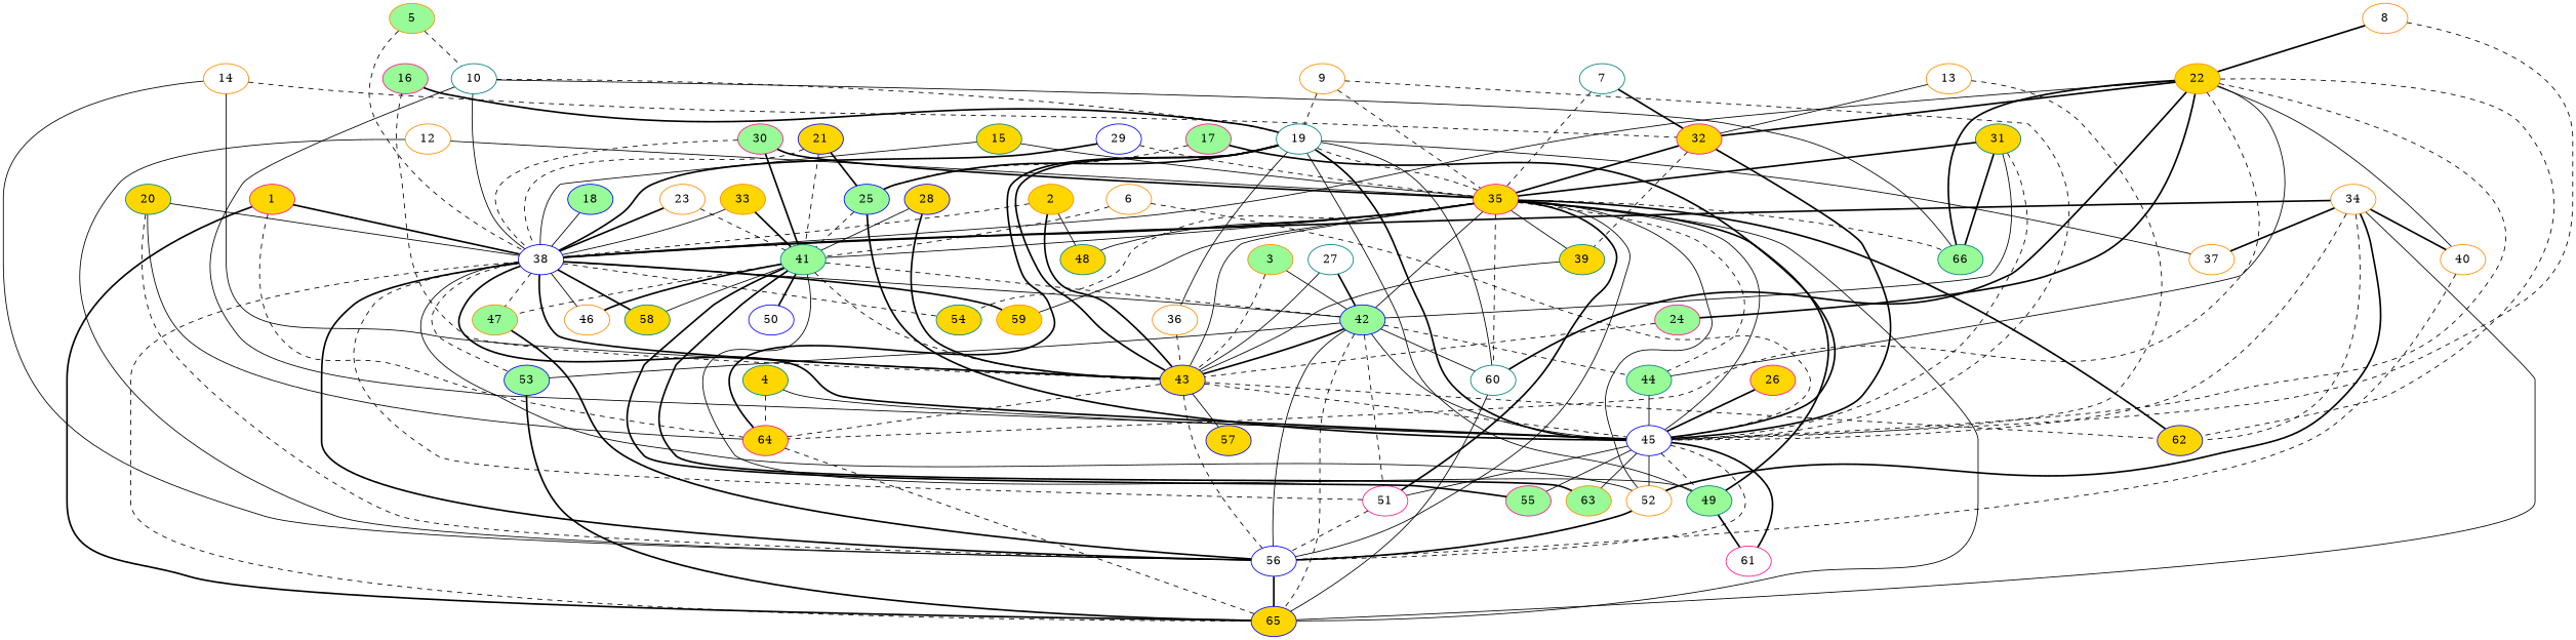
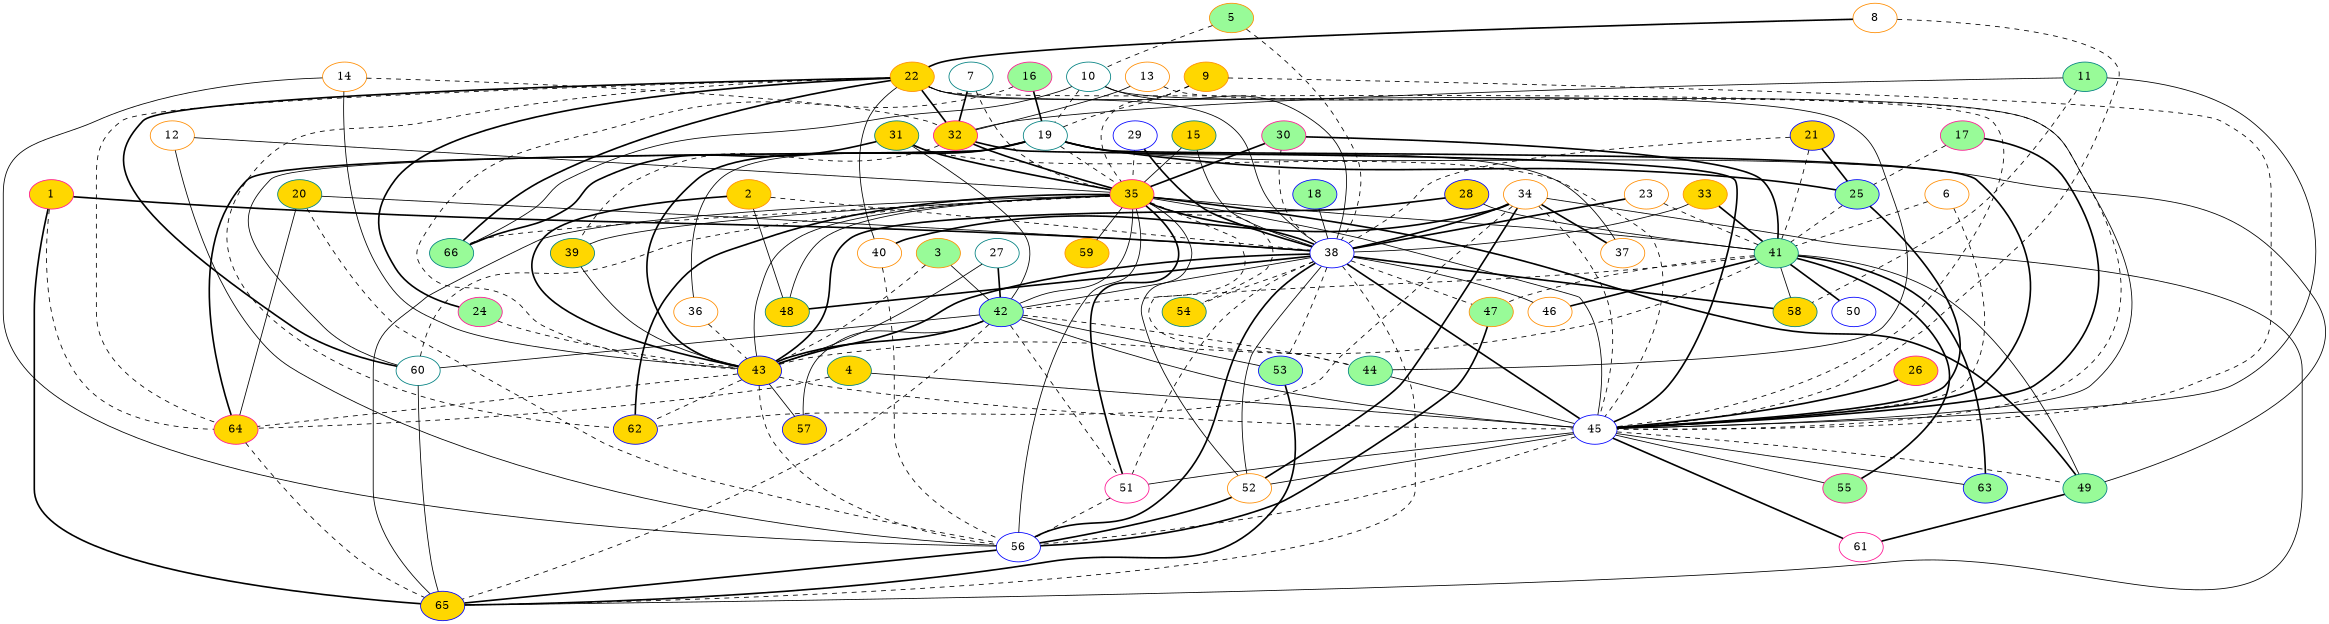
  graph {
    node [color=darkorange fillcolor=white style=filled]
    edge [style=dashed weight=1.0]
    1 [color=deeppink fillcolor=gold]
    38 [color=blue]
    64 [color=deeppink fillcolor=gold]
    65 [color=blue fillcolor=gold]
    43 [color=blue fillcolor=gold]
    42 [color=blue fillcolor=palegreen]
    45 [color=blue]
    58 [color=teal fillcolor=gold]
    56 [color=blue]
    52
    51 [color=deeppink]
    54 [color=teal fillcolor=gold]
    59 [fillcolor=gold]
    46
    47 [fillcolor=palegreen]
    53 [color=blue fillcolor=palegreen]
    2 [fillcolor=gold]
    48 [color=teal fillcolor=gold]
    62 [color=blue fillcolor=gold]
    57 [color=blue fillcolor=gold]
    3 [fillcolor=palegreen]
    60 [color=teal]
    44 [color=teal fillcolor=palegreen]
    4 [color=teal fillcolor=gold]
    49 [color=teal fillcolor=palegreen]
    55 [color=deeppink fillcolor=palegreen]
-   63 [fillcolor=palegreen]
+   63 [color=blue fillcolor=palegreen]
    61 [color=deeppink]
    5 [fillcolor=palegreen]
    10 [color=teal]
    19 [color=teal]
    66 [color=teal fillcolor=palegreen]
    6
    41 [color=teal fillcolor=palegreen]
    50 [color=blue]
    7 [color=teal]
    32 [color=deeppink fillcolor=gold]
    35 [color=deeppink fillcolor=gold]
    39 [color=teal fillcolor=gold]
    8
    22 [fillcolor=gold]
    24 [color=deeppink fillcolor=palegreen]
    40
-   9
+   9 [fillcolor=gold]
    25 [color=blue fillcolor=palegreen]
    36
    37
+   11 [color=teal fillcolor=palegreen]
    12
    13
    14
    15 [color=teal fillcolor=gold]
    16 [color=deeppink fillcolor=palegreen]
    17 [color=deeppink fillcolor=palegreen]
    18 [color=blue fillcolor=palegreen]
    20 [color=teal fillcolor=gold]
    21 [color=blue fillcolor=gold]
    23
    26 [color=deeppink fillcolor=gold]
    27 [color=teal]
    28 [color=blue fillcolor=gold]
    29 [color=blue]
    30 [color=deeppink fillcolor=palegreen]
    31 [color=teal fillcolor=gold]
    33 [fillcolor=gold]
    34
    1 -- 38 [style=bold]
    1 -- 64
    1 -- 65 [style=bold]
    38 -- 65
    38 -- 43 [style=bold weight=3.0]
    38 -- 42 [style=solid weight=3.0]
    38 -- 45 [style=bold weight=7.0]
    38 -- 58 [style=bold]
    38 -- 56 [style=bold weight=3.0]
    38 -- 52 [style=solid]
    38 -- 51
    38 -- 54
-   38 -- 59 [style=bold]
+   38 -- 48 [style=bold]
    38 -- 46 [style=solid]
    38 -- 47
    38 -- 53 [weight=2.0]
    64 -- 65
    43 -- 64
    43 -- 45 [weight=2.0]
    43 -- 56
    43 -- 62
    43 -- 57 [style=solid]
    42 -- 65
    42 -- 43 [style=bold]
    42 -- 45 [style=solid weight=2.0]
-   42 -- 56 [style=solid]
+   42 -- 57 [style=solid]
    42 -- 51
    42 -- 53 [style=solid]
    42 -- 60 [style=solid]
    42 -- 44
    45 -- 56 [weight=2.0]
    45 -- 52 [style=solid]
    45 -- 51 [style=solid weight=2.0]
    45 -- 49
    45 -- 55 [style=solid]
    45 -- 63 [style=solid]
    45 -- 61 [style=bold]
    56 -- 65 [style=bold]
    52 -- 56 [style=bold]
    51 -- 56
    47 -- 56 [style=bold]
    53 -- 65 [style=bold]
    2 -- 38
    2 -- 43 [style=bold]
    2 -- 48 [style=solid]
    3 -- 43
    3 -- 42 [style=solid]
    60 -- 65 [style=solid]
    44 -- 45 [style=solid]
    4 -- 64
    4 -- 45 [style=solid]
    49 -- 61 [style=bold]
    5 -- 38
    5 -- 10
    10 -- 38 [style=solid]
    10 -- 45 [style=solid]
    10 -- 19
    10 -- 66 [style=solid]
    19 -- 64 [style=bold]
    19 -- 43 [style=bold]
    19 -- 45 [style=bold weight=3.0]
    19 -- 60 [style=solid]
    19 -- 49 [style=solid]
    19 -- 35
    19 -- 25 [style=bold]
    19 -- 36 [style=solid]
    19 -- 37 [style=solid]
    6 -- 45
    6 -- 41
    41 -- 43
    41 -- 42
    41 -- 58 [style=solid]
    41 -- 46 [style=bold]
    41 -- 47
    41 -- 49 [style=solid]
    41 -- 55 [style=bold]
    41 -- 63 [style=bold]
    41 -- 50 [style=bold]
    7 -- 32 [style=bold]
    7 -- 35
    32 -- 45 [style=bold]
    32 -- 35 [style=bold weight=2.0]
    32 -- 39
    35 -- 38 [style=bold weight=6.0]
    35 -- 65 [style=solid]
    35 -- 43 [style=solid weight=2.0]
    35 -- 42 [style=solid weight=2.0]
    35 -- 45 [style=solid weight=4.0]
    35 -- 56 [style=solid weight=3.0]
    35 -- 52 [style=solid]
    35 -- 51 [style=bold]
    35 -- 54
    35 -- 59 [style=solid]
    35 -- 48 [style=solid weight=2.0]
    35 -- 62 [style=bold]
    35 -- 60
    35 -- 44
    35 -- 49 [style=bold]
    35 -- 66
    35 -- 41 [style=solid weight=3.0]
    35 -- 39 [style=solid]
    39 -- 43 [style=solid]
    8 -- 45
    8 -- 22 [style=bold]
    22 -- 38 [style=solid weight=3.0]
    22 -- 64
    22 -- 45
    22 -- 62
    22 -- 60 [style=bold]
    22 -- 44 [style=solid]
    22 -- 66 [style=bold]
    22 -- 32 [style=bold]
    22 -- 24 [style=bold]
    22 -- 40 [style=solid]
    24 -- 43
    40 -- 56
    9 -- 45
    9 -- 19 [weight=2.0]
    9 -- 35
    25 -- 45 [style=bold]
    25 -- 41
    36 -- 43
+   11 -- 45 [style=solid]
+   11 -- 58
+   11 -- 32 [style=solid]
    12 -- 56 [style=solid]
    12 -- 35 [style=solid]
    13 -- 45
    13 -- 32 [style=solid]
    14 -- 43 [style=solid]
    14 -- 56 [style=solid]
    14 -- 32
    15 -- 38 [style=solid]
    15 -- 35 [style=solid]
    16 -- 43
    16 -- 19 [style=bold]
    17 -- 45 [style=bold]
    17 -- 25
    18 -- 38 [style=solid weight=2.0]
    20 -- 38 [style=solid]
    20 -- 64 [style=solid]
    20 -- 56
    21 -- 38
    21 -- 41 [weight=2.0]
    21 -- 25 [style=bold]
    23 -- 38 [style=bold]
    23 -- 41
    26 -- 45 [style=bold weight=2.0]
    27 -- 43 [style=solid]
    27 -- 42 [style=bold]
    28 -- 43 [style=bold]
    28 -- 41 [style=solid]
    29 -- 38 [style=bold]
    29 -- 35
    30 -- 38
    30 -- 41 [style=bold]
    30 -- 35 [style=bold]
    31 -- 42 [style=solid]
    31 -- 45
    31 -- 66 [style=bold]
    31 -- 35 [style=bold]
    33 -- 38 [style=solid]
    33 -- 41 [style=bold]
    34 -- 38 [style=bold]
    34 -- 65 [style=solid]
    34 -- 45
    34 -- 52 [style=bold]
    34 -- 62
    34 -- 40 [style=bold]
    34 -- 37 [style=bold]
  }
